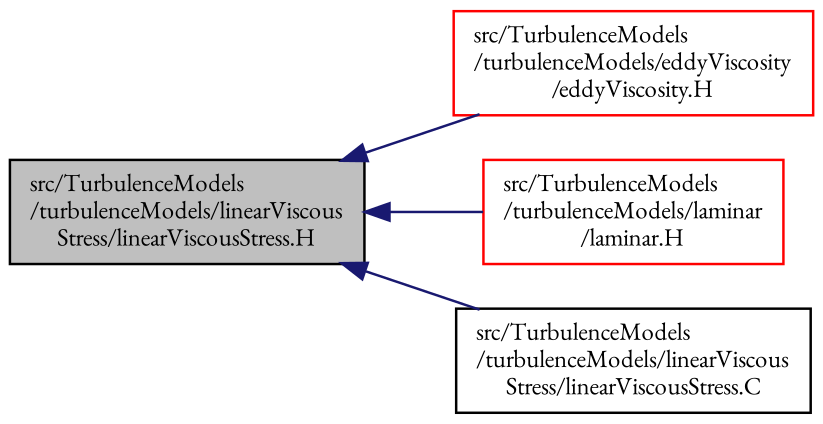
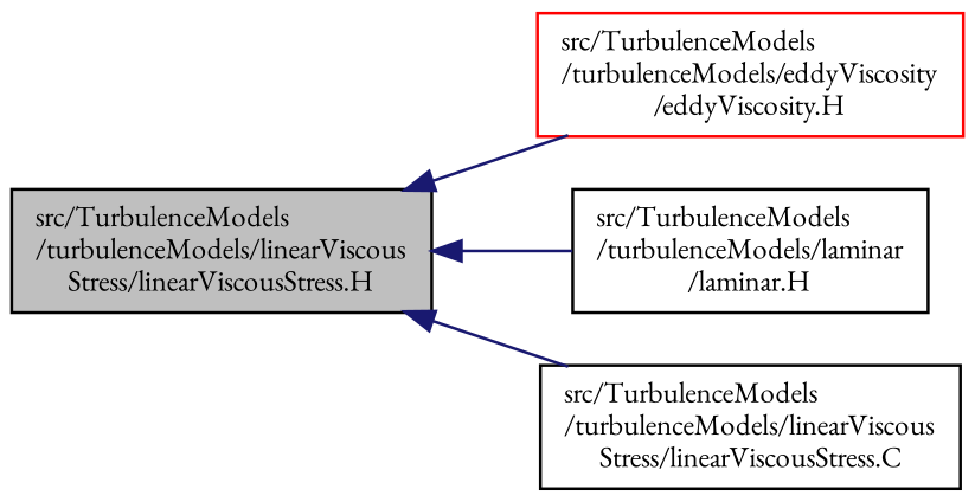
  digraph {
    rankdir=LR
    fontname="EB Garamond"
    node [color=black fontname="EB Garamond" fontsize=10 shape=record]
    edge [color=midnightblue dir=back fontname="EB Garamond" fontsize=10 labelfontname=Helvetica labelfontsize=10 style=solid]
    n1 [fillcolor=grey75 fontcolor=black height=0.2 label="src/TurbulenceModels\l/turbulenceModels/linearViscous\lStress/linearViscousStress.H" style=filled width=0.4]
    n2 [color=red height=0.2 label="src/TurbulenceModels\l/turbulenceModels/eddyViscosity\l/eddyViscosity.H" width=0.4]
-   n3 [color=red height=0.2 label="src/TurbulenceModels\l/turbulenceModels/laminar\l/laminar.H" width=0.4]
+   n3 [height=0.2 label="src/TurbulenceModels\l/turbulenceModels/laminar\l/laminar.H" width=0.4]
    n4 [height=0.2 label="src/TurbulenceModels\l/turbulenceModels/linearViscous\lStress/linearViscousStress.C" width=0.4]
    n1 -> n2
    n1 -> n3
    n1 -> n4
  }
